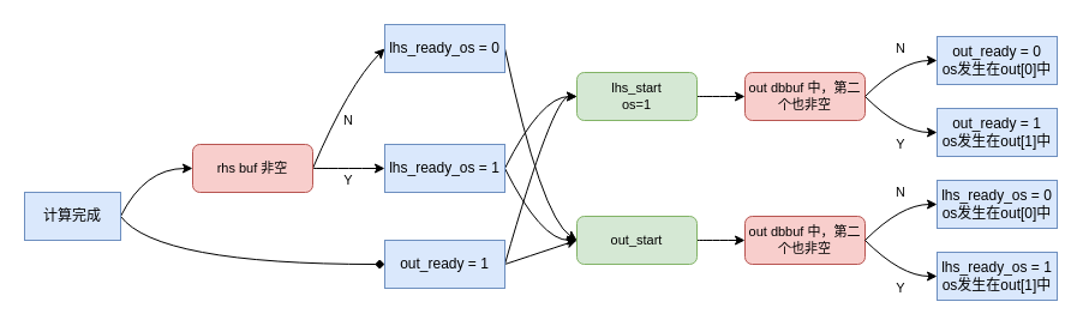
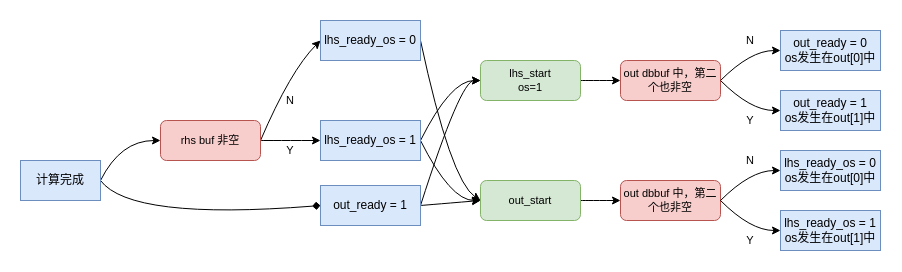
  <mxCell id="0" />
  <mxCell id="1" parent="0" />
  <mxCell id="2" style="rounded=0;orthogonalLoop=1;jettySize=auto;html=1;exitX=1;exitY=0.5;exitDx=0;exitDy=0;entryX=0;entryY=0.5;entryDx=0;entryDy=0;curved=1;endArrow=diamond;" edge="1" parent="1" source="4" target="7"><mxGeometry relative="1" as="geometry"><Array as="points"><mxPoint x="130" y="220" /></Array></mxGeometry></mxCell>
  <mxCell id="3" style="edgeStyle=none;shape=connector;curved=1;rounded=0;orthogonalLoop=1;jettySize=auto;html=1;exitX=1;exitY=0.5;exitDx=0;exitDy=0;entryX=0;entryY=0.5;entryDx=0;entryDy=0;strokeColor=default;align=center;verticalAlign=middle;fontFamily=Helvetica;fontSize=11;fontColor=default;labelBackgroundColor=default;endArrow=classic;" edge="1" parent="1" source="4" target="10"><mxGeometry relative="1" as="geometry"><Array as="points"><mxPoint x="120" y="140" /></Array></mxGeometry></mxCell>
  <mxCell id="4" value="计算完成" style="rounded=0;whiteSpace=wrap;html=1;fillColor=#dae8fc;strokeColor=#6c8ebf;" vertex="1" parent="1"><mxGeometry x="20" y="160" width="80" height="40" as="geometry" /></mxCell>
  <mxCell id="5" style="edgeStyle=none;shape=connector;curved=1;rounded=0;orthogonalLoop=1;jettySize=auto;html=1;exitX=1;exitY=0.5;exitDx=0;exitDy=0;entryX=0;entryY=0.5;entryDx=0;entryDy=0;strokeColor=default;align=center;verticalAlign=middle;fontFamily=Helvetica;fontSize=11;fontColor=default;labelBackgroundColor=default;endArrow=classic;" edge="1" parent="1" source="7" target="17"><mxGeometry relative="1" as="geometry" /></mxCell>
  <mxCell id="6" style="edgeStyle=none;shape=connector;curved=1;rounded=0;orthogonalLoop=1;jettySize=auto;html=1;exitX=1;exitY=0.5;exitDx=0;exitDy=0;entryX=0;entryY=0.5;entryDx=0;entryDy=0;strokeColor=default;align=center;verticalAlign=middle;fontFamily=Helvetica;fontSize=11;fontColor=default;labelBackgroundColor=none;endArrow=classic;" edge="1" parent="1" source="7" target="19"><mxGeometry relative="1" as="geometry"><Array as="points"><mxPoint x="460" y="80" /></Array></mxGeometry></mxCell>
- <mxCell id="7" value="out_ready = 1" style="rounded=0;whiteSpace=wrap;html=1;fillColor=#dae8fc;strokeColor=#6c8ebf;" vertex="1" parent="1"><mxGeometry x="320" y="200" width="100" height="40" as="geometry" /></mxCell>
+ <mxCell id="7" value="out_ready = 1" style="rounded=0;whiteSpace=wrap;html=1;fillColor=#dae8fc;strokeColor=#6c8ebf;" vertex="1" parent="1"><mxGeometry x="320" y="185" width="100" height="40" as="geometry" /></mxCell>
  <mxCell id="8" style="edgeStyle=none;shape=connector;curved=1;rounded=0;orthogonalLoop=1;jettySize=auto;html=1;exitX=1;exitY=0.5;exitDx=0;exitDy=0;entryX=0;entryY=0.5;entryDx=0;entryDy=0;strokeColor=default;align=center;verticalAlign=middle;fontFamily=Helvetica;fontSize=11;fontColor=default;labelBackgroundColor=default;endArrow=classic;" edge="1" parent="1" source="10" target="13"><mxGeometry relative="1" as="geometry" /></mxCell>
  <mxCell id="9" style="edgeStyle=none;shape=connector;curved=1;rounded=0;orthogonalLoop=1;jettySize=auto;html=1;exitX=1;exitY=0.5;exitDx=0;exitDy=0;entryX=0;entryY=0.5;entryDx=0;entryDy=0;strokeColor=default;align=center;verticalAlign=middle;fontFamily=Helvetica;fontSize=11;fontColor=default;labelBackgroundColor=default;endArrow=classic;" edge="1" parent="1" source="10" target="15"><mxGeometry relative="1" as="geometry"><Array as="points"><mxPoint x="290" y="70" /></Array></mxGeometry></mxCell>
  <mxCell id="10" value="&lt;div&gt;&lt;span style=&quot;background-color: initial;&quot;&gt;rhs buf 非空&lt;/span&gt;&lt;br&gt;&lt;/div&gt;" style="rounded=1;whiteSpace=wrap;html=1;fontFamily=Helvetica;fontSize=11;labelBackgroundColor=none;fillColor=#f8cecc;strokeColor=#b85450;" vertex="1" parent="1"><mxGeometry x="160" y="120" width="100" height="40" as="geometry" /></mxCell>
  <mxCell id="11" style="edgeStyle=none;shape=connector;curved=1;rounded=0;orthogonalLoop=1;jettySize=auto;html=1;exitX=1;exitY=0.5;exitDx=0;exitDy=0;entryX=0;entryY=0.5;entryDx=0;entryDy=0;strokeColor=default;align=center;verticalAlign=middle;fontFamily=Helvetica;fontSize=11;fontColor=default;labelBackgroundColor=default;endArrow=classic;" edge="1" parent="1" source="13" target="17"><mxGeometry relative="1" as="geometry"><Array as="points"><mxPoint x="450" y="200" /></Array></mxGeometry></mxCell>
  <mxCell id="12" style="edgeStyle=none;shape=connector;curved=1;rounded=0;orthogonalLoop=1;jettySize=auto;html=1;exitX=1;exitY=0.5;exitDx=0;exitDy=0;entryX=0;entryY=0.5;entryDx=0;entryDy=0;strokeColor=default;align=center;verticalAlign=middle;fontFamily=Helvetica;fontSize=11;fontColor=default;labelBackgroundColor=default;endArrow=classic;" edge="1" parent="1" source="13" target="19"><mxGeometry relative="1" as="geometry"><Array as="points"><mxPoint x="450" y="80" /></Array></mxGeometry></mxCell>
  <mxCell id="13" value="lhs_ready_os = 1" style="rounded=0;whiteSpace=wrap;html=1;fillColor=#dae8fc;strokeColor=#6c8ebf;" vertex="1" parent="1"><mxGeometry x="320" y="120" width="100" height="40" as="geometry" /></mxCell>
  <mxCell id="14" style="edgeStyle=none;shape=connector;curved=1;rounded=0;orthogonalLoop=1;jettySize=auto;html=1;exitX=1;exitY=0.5;exitDx=0;exitDy=0;entryX=0;entryY=0.5;entryDx=0;entryDy=0;strokeColor=default;align=center;verticalAlign=middle;fontFamily=Helvetica;fontSize=11;fontColor=default;labelBackgroundColor=default;endArrow=classic;" edge="1" parent="1" source="15" target="17"><mxGeometry relative="1" as="geometry"><Array as="points"><mxPoint x="450" y="180" /></Array></mxGeometry></mxCell>
  <mxCell id="15" value="lhs_ready_os = 0" style="rounded=0;whiteSpace=wrap;html=1;fillColor=#dae8fc;strokeColor=#6c8ebf;" vertex="1" parent="1"><mxGeometry x="320" y="20" width="100" height="40" as="geometry" /></mxCell>
  <mxCell id="16" style="edgeStyle=none;shape=connector;curved=1;rounded=0;orthogonalLoop=1;jettySize=auto;html=1;exitX=1;exitY=0.5;exitDx=0;exitDy=0;entryX=0;entryY=0.5;entryDx=0;entryDy=0;strokeColor=default;align=center;verticalAlign=middle;fontFamily=Helvetica;fontSize=11;fontColor=default;labelBackgroundColor=none;endArrow=classic;" edge="1" parent="1" source="17" target="20"><mxGeometry relative="1" as="geometry" /></mxCell>
  <mxCell id="17" value="out_start" style="rounded=1;whiteSpace=wrap;html=1;fontFamily=Helvetica;fontSize=11;labelBackgroundColor=none;fillColor=#d5e8d4;strokeColor=#82b366;" vertex="1" parent="1"><mxGeometry x="480" y="180" width="100" height="40" as="geometry" /></mxCell>
  <mxCell id="18" style="edgeStyle=none;shape=connector;curved=1;rounded=0;orthogonalLoop=1;jettySize=auto;html=1;exitX=1;exitY=0.5;exitDx=0;exitDy=0;entryX=0;entryY=0.5;entryDx=0;entryDy=0;strokeColor=default;align=center;verticalAlign=middle;fontFamily=Helvetica;fontSize=11;fontColor=default;labelBackgroundColor=none;endArrow=classic;" edge="1" parent="1" source="19" target="30"><mxGeometry relative="1" as="geometry" /></mxCell>
  <mxCell id="19" value="lhs_start&lt;div&gt;os=1&lt;/div&gt;" style="rounded=1;whiteSpace=wrap;html=1;fontFamily=Helvetica;fontSize=11;labelBackgroundColor=none;fillColor=#d5e8d4;strokeColor=#82b366;" vertex="1" parent="1"><mxGeometry x="480" y="60" width="100" height="40" as="geometry" /></mxCell>
  <mxCell id="20" value="out dbbuf 中，第二个也非空" style="rounded=1;whiteSpace=wrap;html=1;fontFamily=Helvetica;fontSize=11;labelBackgroundColor=none;fillColor=#f8cecc;strokeColor=#b85450;" vertex="1" parent="1"><mxGeometry x="620" y="180" width="100" height="40" as="geometry" /></mxCell>
  <mxCell id="21" value="N" style="text;html=1;align=center;verticalAlign=middle;whiteSpace=wrap;rounded=0;fontFamily=Helvetica;fontSize=11;fontColor=default;labelBackgroundColor=none;" vertex="1" parent="1"><mxGeometry x="280" y="90" width="20" height="20" as="geometry" /></mxCell>
  <mxCell id="22" value="Y" style="text;html=1;align=center;verticalAlign=middle;whiteSpace=wrap;rounded=0;fontFamily=Helvetica;fontSize=11;fontColor=default;labelBackgroundColor=default;" vertex="1" parent="1"><mxGeometry x="280" y="140" width="20" height="20" as="geometry" /></mxCell>
  <mxCell id="23" style="edgeStyle=none;shape=connector;curved=1;rounded=0;orthogonalLoop=1;jettySize=auto;html=1;exitX=1;exitY=0.5;exitDx=0;exitDy=0;entryX=0;entryY=0.5;entryDx=0;entryDy=0;strokeColor=default;align=center;verticalAlign=middle;fontFamily=Helvetica;fontSize=11;fontColor=default;labelBackgroundColor=default;endArrow=classic;" edge="1" parent="1" target="25" source="20"><mxGeometry relative="1" as="geometry"><mxPoint x="760" y="270" as="sourcePoint" /><Array as="points"><mxPoint x="750" y="230" /></Array></mxGeometry></mxCell>
  <mxCell id="24" style="edgeStyle=none;shape=connector;curved=1;rounded=0;orthogonalLoop=1;jettySize=auto;html=1;exitX=1;exitY=0.5;exitDx=0;exitDy=0;entryX=0;entryY=0.5;entryDx=0;entryDy=0;strokeColor=default;align=center;verticalAlign=middle;fontFamily=Helvetica;fontSize=11;fontColor=default;labelBackgroundColor=default;endArrow=classic;" edge="1" parent="1" target="26" source="20"><mxGeometry relative="1" as="geometry"><mxPoint x="760" y="270" as="sourcePoint" /><Array as="points"><mxPoint x="750" y="170" /></Array></mxGeometry></mxCell>
  <mxCell id="25" value="lhs_ready_os = 1&lt;div&gt;os发生在out[1]中&lt;br&gt;&lt;/div&gt;" style="rounded=0;whiteSpace=wrap;html=1;fillColor=#dae8fc;strokeColor=#6c8ebf;" vertex="1" parent="1"><mxGeometry x="780" y="210" width="100" height="40" as="geometry" /></mxCell>
  <mxCell id="26" value="lhs_ready_os = 0&lt;div&gt;os发生在out[0]中&lt;br&gt;&lt;/div&gt;" style="rounded=0;whiteSpace=wrap;html=1;fillColor=#dae8fc;strokeColor=#6c8ebf;" vertex="1" parent="1"><mxGeometry x="780" y="150" width="100" height="40" as="geometry" /></mxCell>
  <mxCell id="27" value="N" style="text;html=1;align=center;verticalAlign=middle;whiteSpace=wrap;rounded=0;fontFamily=Helvetica;fontSize=11;fontColor=default;labelBackgroundColor=none;" vertex="1" parent="1"><mxGeometry x="740" y="150" width="20" height="20" as="geometry" /></mxCell>
  <mxCell id="28" value="Y" style="text;html=1;align=center;verticalAlign=middle;whiteSpace=wrap;rounded=0;fontFamily=Helvetica;fontSize=11;fontColor=default;labelBackgroundColor=default;" vertex="1" parent="1"><mxGeometry x="740" y="230" width="20" height="20" as="geometry" /></mxCell>
  <mxCell id="29" style="edgeStyle=none;shape=connector;curved=1;rounded=0;orthogonalLoop=1;jettySize=auto;html=1;exitX=1;exitY=0.5;exitDx=0;exitDy=0;entryX=0;entryY=0.5;entryDx=0;entryDy=0;strokeColor=default;align=center;verticalAlign=middle;fontFamily=Helvetica;fontSize=11;fontColor=default;labelBackgroundColor=none;endArrow=classic;" edge="1" parent="1" source="30" target="33"><mxGeometry relative="1" as="geometry"><Array as="points"><mxPoint x="750" y="50" /></Array></mxGeometry></mxCell>
  <mxCell id="30" value="out dbbuf 中，第二个也非空" style="rounded=1;whiteSpace=wrap;html=1;fontFamily=Helvetica;fontSize=11;labelBackgroundColor=none;fillColor=#f8cecc;strokeColor=#b85450;" vertex="1" parent="1"><mxGeometry x="620" y="60" width="100" height="40" as="geometry" /></mxCell>
  <mxCell id="31" value="out_ready = 1&lt;div&gt;os发生在out[1]中&lt;/div&gt;" style="rounded=0;whiteSpace=wrap;html=1;fillColor=#dae8fc;strokeColor=#6c8ebf;" vertex="1" parent="1"><mxGeometry x="780" y="90" width="100" height="40" as="geometry" /></mxCell>
  <mxCell id="32" style="edgeStyle=none;shape=connector;curved=1;rounded=0;orthogonalLoop=1;jettySize=auto;html=1;exitX=1;exitY=0.5;exitDx=0;exitDy=0;entryX=0;entryY=0.5;entryDx=0;entryDy=0;strokeColor=default;align=center;verticalAlign=middle;fontFamily=Helvetica;fontSize=11;fontColor=default;labelBackgroundColor=none;endArrow=classic;" edge="1" parent="1" source="30" target="31"><mxGeometry relative="1" as="geometry"><Array as="points"><mxPoint x="750" y="110" /></Array></mxGeometry></mxCell>
  <mxCell id="33" value="out_ready = 0&lt;div&gt;os发生在out[0]中&lt;/div&gt;" style="rounded=0;whiteSpace=wrap;html=1;fillColor=#dae8fc;strokeColor=#6c8ebf;" vertex="1" parent="1"><mxGeometry x="780" y="30" width="100" height="40" as="geometry" /></mxCell>
  <mxCell id="34" value="N" style="text;html=1;align=center;verticalAlign=middle;whiteSpace=wrap;rounded=0;fontFamily=Helvetica;fontSize=11;fontColor=default;labelBackgroundColor=none;" vertex="1" parent="1"><mxGeometry x="740" y="30" width="20" height="20" as="geometry" /></mxCell>
  <mxCell id="35" value="Y" style="text;html=1;align=center;verticalAlign=middle;whiteSpace=wrap;rounded=0;fontFamily=Helvetica;fontSize=11;fontColor=default;labelBackgroundColor=default;" vertex="1" parent="1"><mxGeometry x="740" y="110" width="20" height="20" as="geometry" /></mxCell>
